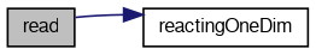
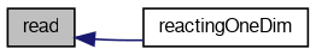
  digraph {
    rankdir=LR
    node [color=black fontname=FreeSans fontsize=10 shape=record]
    n1 [fillcolor=grey75 fontcolor=black height=0.2 label=read style=filled width=0.4]
    n2 [height=0.2 label=reactingOneDim width=0.4]
-   n2 -> n1 [color=midnightblue dir=back fontname=FreeSans fontsize=10 labelfontname=FreeSans labelfontsize=10 style=solid]
+   n1 -> n2 [color=midnightblue dir=back fontname=FreeSans fontsize=10 labelfontname=FreeSans labelfontsize=10 style=solid]
  }
